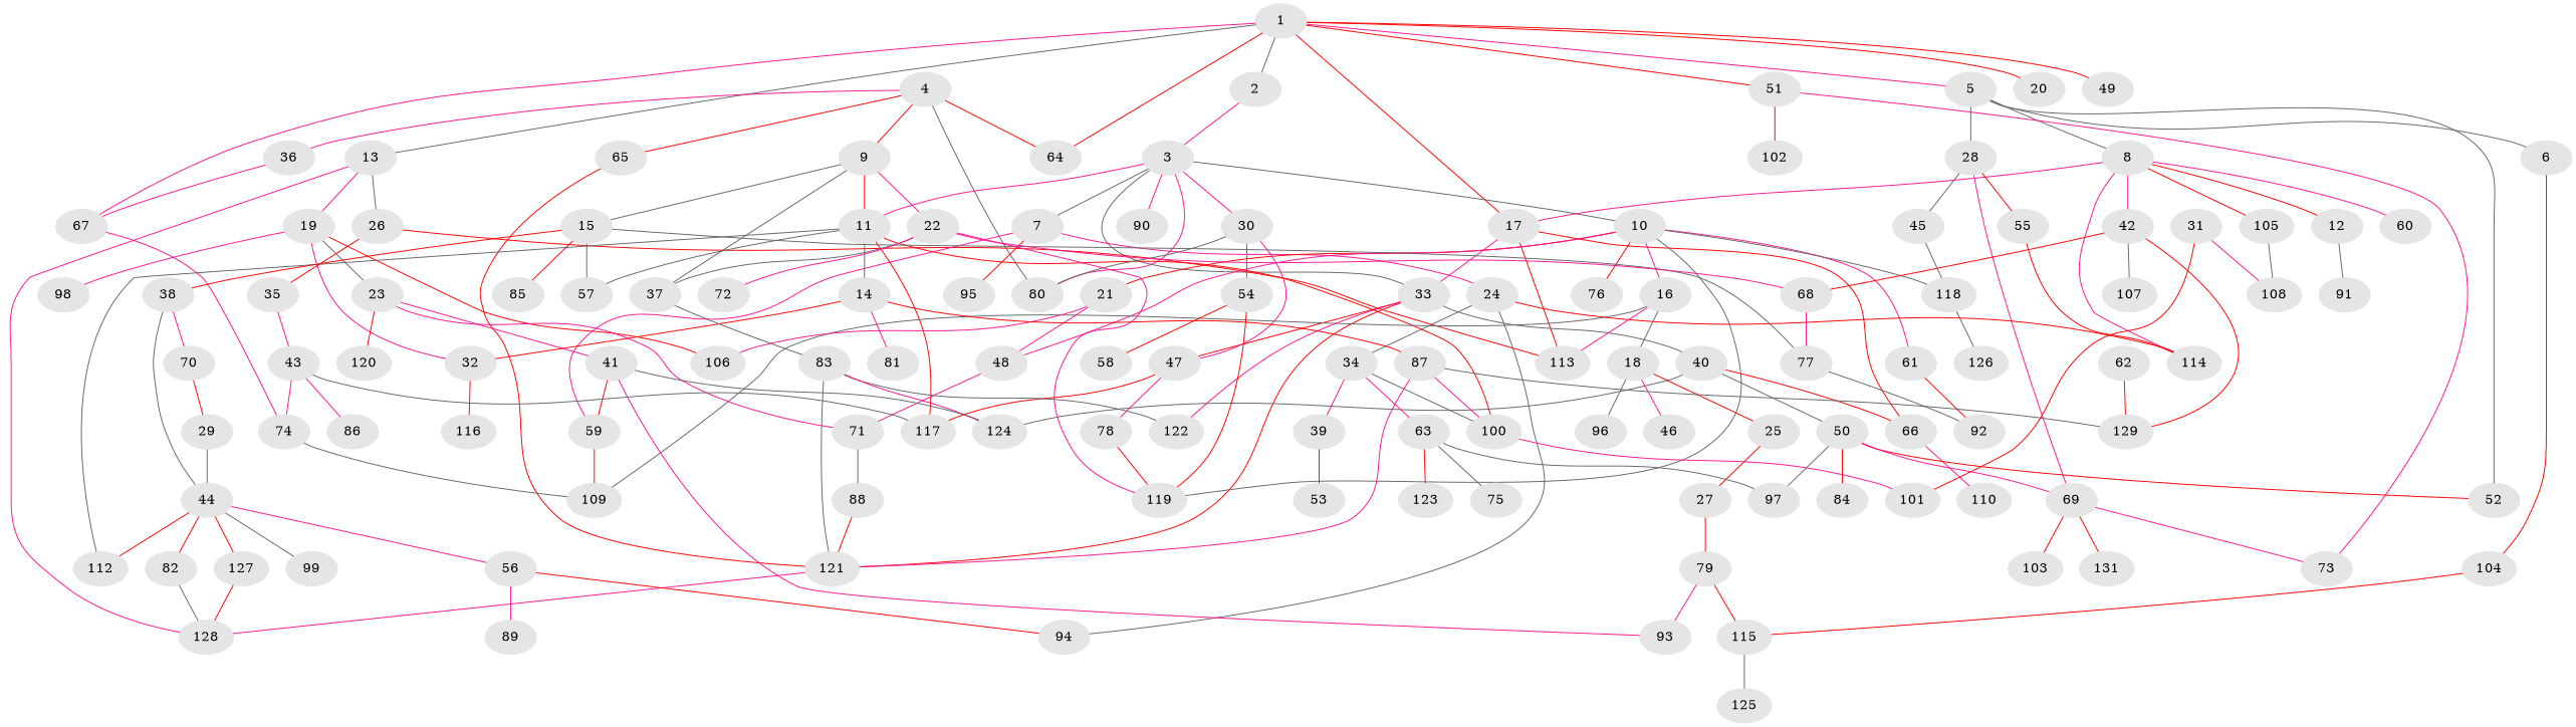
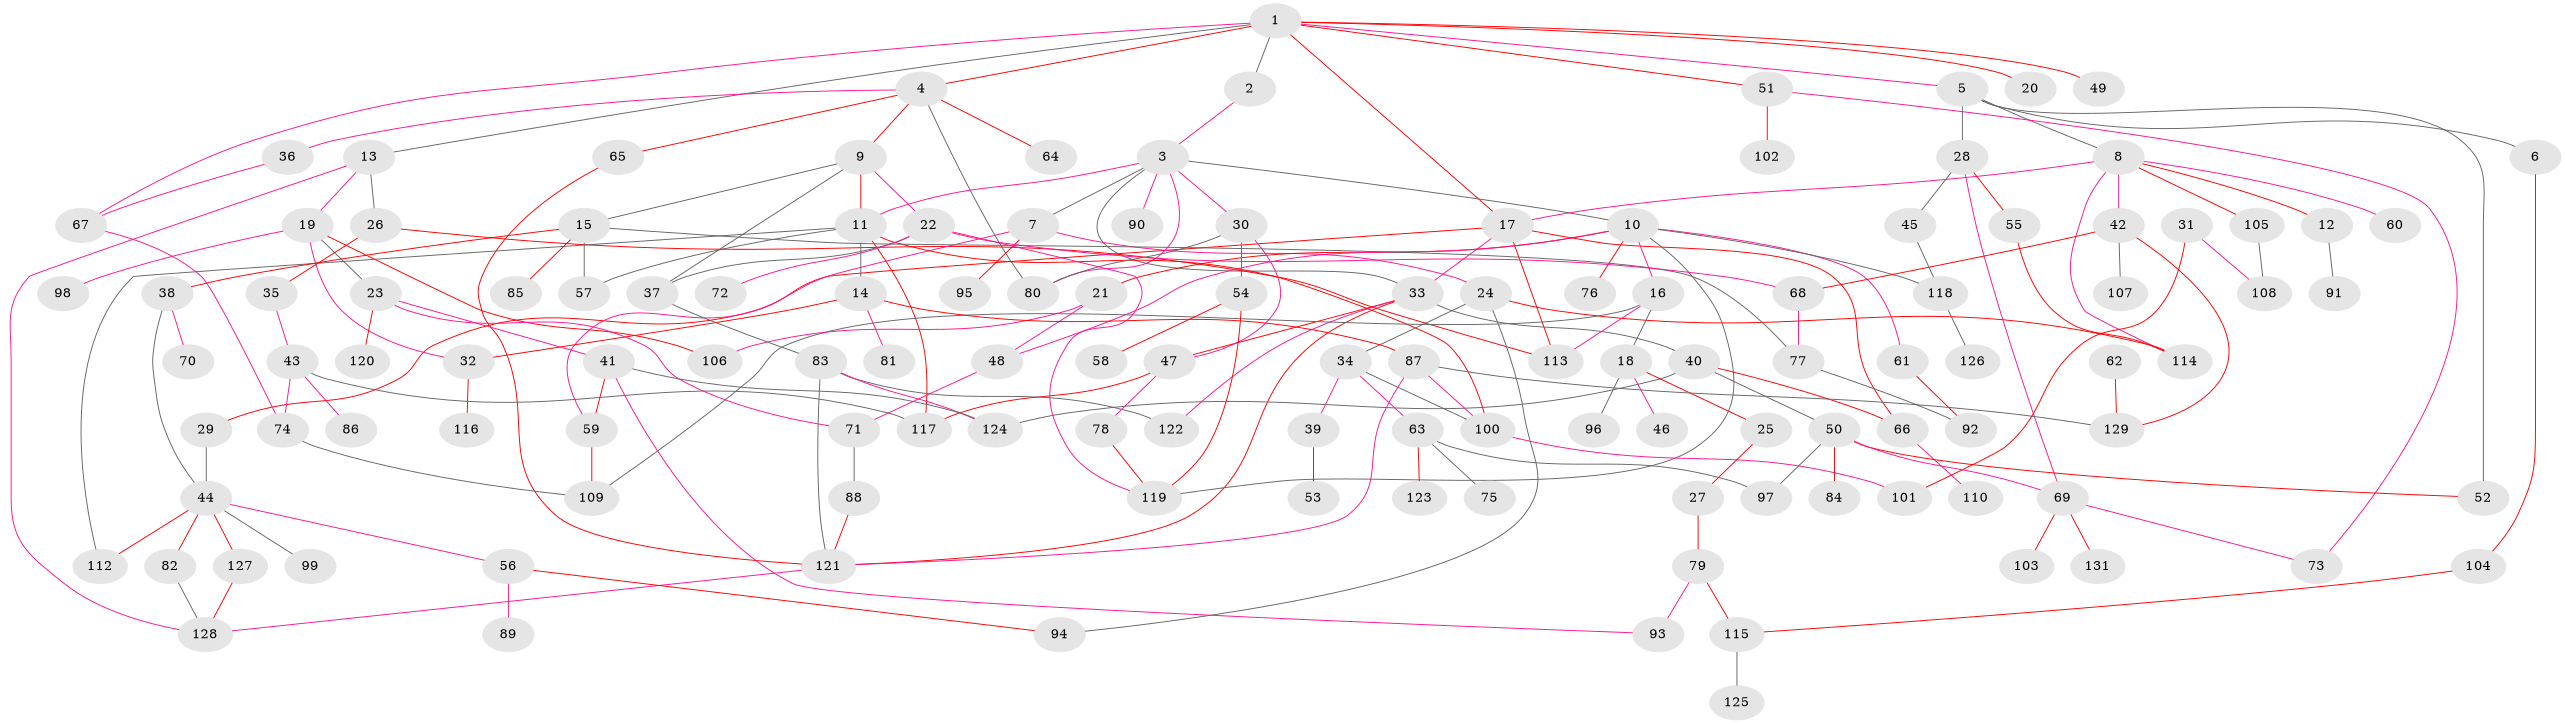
  graph {
    node [color=gray90 style=filled]
    edge [color=red]
    1
    2
    4
    5
    13
    17
    20
    49
    51
    67
    3
    80
    9
    36
    64
    65
    6
    8
    28
    52
    19
    26
    128
    33
    113
    29
    66
    73
    102
    74
    7
    10
    11
    30
    90
    24
    59
    95
    16
    21
    48
    61
    76
    118
    119
    14
    57
    100
    112
    117
    47
    54
    40
    121
    122
    15
    22
    37
    104
    12
    42
    60
    105
    114
    45
    55
    69
    115
    34
    94
    109
    91
    68
    107
    129
    108
    38
    77
    85
    72
    83
    18
    106
    71
    92
    126
    32
    81
    87
    101
    23
    98
    35
    116
    44
    70
    25
    46
    96
    110
    27
    41
    120
    124
    93
    88
    39
    63
    79
    43
    103
    n112 [label=131]
    31
    78
    58
    50
    62
    53
    97
    75
    123
    86
    56
    82
    99
    127
    84
    89
    125
    1 -- 2 [color=gray40]
-   1 -- 64
+   1 -- 4
    1 -- 5 [color=deeppink]
    1 -- 13 [color=gray40]
    1 -- 17
    1 -- 20
    1 -- 49
    1 -- 51
    1 -- 67 [color=deeppink]
    2 -- 3 [color=deeppink]
    4 -- 80 [color=gray40]
    4 -- 9
    4 -- 36 [color=deeppink]
    4 -- 64
    4 -- 65
    5 -- 6 [color=gray40]
    5 -- 8 [color=gray40]
    5 -- 28 [color=gray40]
    5 -- 52 [color=gray40]
    13 -- 19 [color=deeppink]
    13 -- 26 [color=gray40]
    13 -- 128 [color=deeppink]
    17 -- 33 [color=deeppink]
    17 -- 113
-   70 -- 29
+   17 -- 29
    17 -- 66
    51 -- 73 [color=deeppink]
    51 -- 102
    67 -- 74 [color=deeppink]
    3 -- 80 [color=deeppink]
    3 -- 33 [color=gray40]
    3 -- 7 [color=gray40]
    3 -- 10 [color=gray40]
    3 -- 11 [color=deeppink]
    3 -- 30 [color=deeppink]
    3 -- 90 [color=deeppink]
    9 -- 11
    9 -- 15 [color=gray40]
    9 -- 22 [color=deeppink]
    9 -- 37 [color=gray40]
    36 -- 67 [color=deeppink]
    65 -- 121
    6 -- 104
    8 -- 17 [color=deeppink]
    8 -- 12
    8 -- 42 [color=deeppink]
    8 -- 60 [color=deeppink]
    8 -- 105
    8 -- 114 [color=deeppink]
    28 -- 45 [color=gray40]
    28 -- 55
    28 -- 69 [color=deeppink]
    19 -- 106
    19 -- 32 [color=deeppink]
    19 -- 23 [color=gray40]
    19 -- 98 [color=deeppink]
    26 -- 113
    26 -- 35
    33 -- 47
    33 -- 40 [color=gray40]
    33 -- 121
    33 -- 122 [color=deeppink]
    29 -- 44 [color=gray40]
    66 -- 110 [color=deeppink]
    74 -- 109 [color=gray40]
    7 -- 24 [color=deeppink]
    7 -- 59 [color=deeppink]
    7 -- 95
    10 -- 16 [color=deeppink]
    10 -- 21
    10 -- 48 [color=deeppink]
    10 -- 61 [color=deeppink]
    10 -- 76
    10 -- 118 [color=gray40]
    10 -- 119 [color=gray40]
    11 -- 14 [color=gray40]
    11 -- 57 [color=gray40]
    11 -- 100
    11 -- 112 [color=gray40]
    11 -- 117
    30 -- 80 [color=gray40]
    30 -- 47 [color=deeppink]
    30 -- 54 [color=gray40]
    24 -- 114
    24 -- 34 [color=gray40]
    24 -- 94 [color=gray40]
    59 -- 109
    16 -- 113 [color=deeppink]
    16 -- 109 [color=gray40]
    16 -- 18 [color=gray40]
    21 -- 48 [color=deeppink]
    21 -- 106 [color=deeppink]
    48 -- 71 [color=deeppink]
    61 -- 92
    118 -- 126 [color=gray40]
    14 -- 32
    14 -- 81 [color=deeppink]
    14 -- 87
    100 -- 101 [color=deeppink]
    47 -- 117
    47 -- 78 [color=deeppink]
    54 -- 119
    54 -- 58
    40 -- 66
    40 -- 124 [color=gray40]
    40 -- 50 [color=gray40]
    121 -- 128 [color=deeppink]
    15 -- 57 [color=gray40]
    15 -- 38
    15 -- 77 [color=gray40]
    15 -- 85
    22 -- 119 [color=deeppink]
    22 -- 37 [color=gray40]
    22 -- 68 [color=deeppink]
    22 -- 72 [color=deeppink]
    37 -- 83 [color=gray40]
    104 -- 115
    12 -- 91 [color=gray40]
    42 -- 68
    42 -- 107 [color=gray40]
    42 -- 129
    105 -- 108 [color=gray40]
    45 -- 118 [color=gray40]
    55 -- 114
    69 -- 73 [color=deeppink]
    69 -- 103
    69 -- n112
    115 -- 125 [color=gray40]
    34 -- 100 [color=gray40]
    34 -- 39 [color=deeppink]
    34 -- 63 [color=deeppink]
    68 -- 77 [color=deeppink]
    38 -- 44 [color=gray40]
    38 -- 70 [color=deeppink]
    77 -- 92 [color=gray40]
    83 -- 121 [color=gray40]
    83 -- 122 [color=gray40]
    83 -- 124 [color=deeppink]
    18 -- 25
    18 -- 46 [color=deeppink]
    18 -- 96 [color=gray40]
    71 -- 88 [color=gray40]
    32 -- 116
    87 -- 100 [color=deeppink]
    87 -- 121 [color=deeppink]
    87 -- 129 [color=gray40]
    23 -- 71 [color=deeppink]
    23 -- 41 [color=deeppink]
    23 -- 120
    35 -- 43 [color=deeppink]
    44 -- 112
    44 -- 56 [color=deeppink]
    44 -- 82
    44 -- 99 [color=gray40]
    44 -- 127
    25 -- 27
    27 -- 79
    41 -- 59
    41 -- 124 [color=gray40]
    41 -- 93 [color=deeppink]
    88 -- 121
    39 -- 53
    63 -- 97 [color=gray40]
    63 -- 75 [color=gray40]
    63 -- 123
    79 -- 115
    79 -- 93 [color=deeppink]
    43 -- 74 [color=deeppink]
    43 -- 117 [color=gray40]
    43 -- 86 [color=deeppink]
    31 -- 108 [color=deeppink]
    31 -- 101
    78 -- 119
    50 -- 52
    50 -- 69 [color=deeppink]
    50 -- 97 [color=gray40]
    50 -- 84
    62 -- 129
    56 -- 94
    56 -- 89 [color=deeppink]
    82 -- 128 [color=gray40]
    127 -- 128
  }
